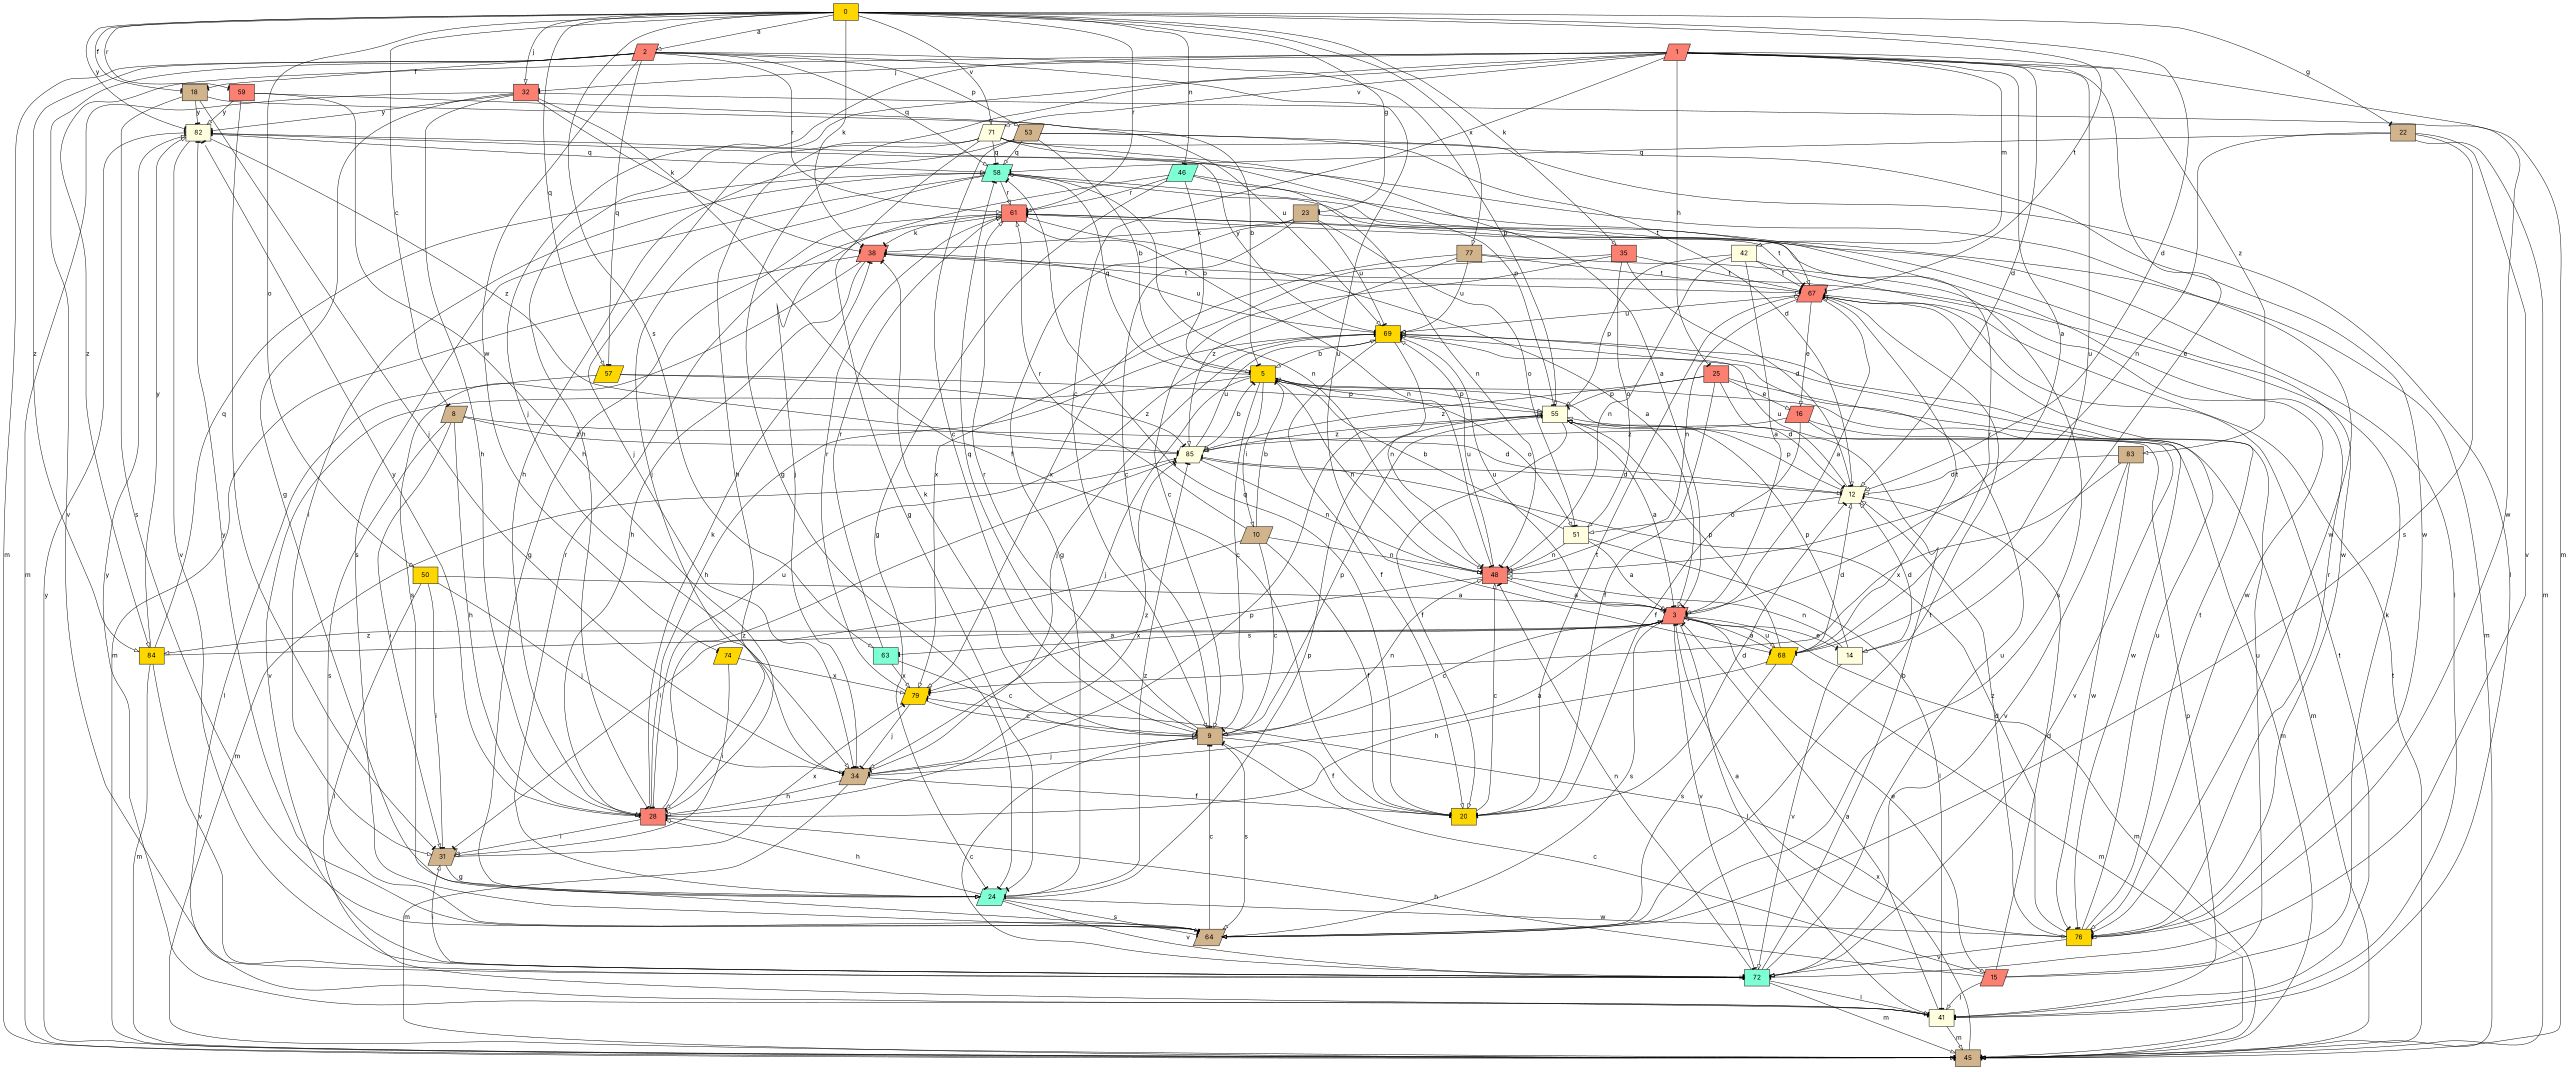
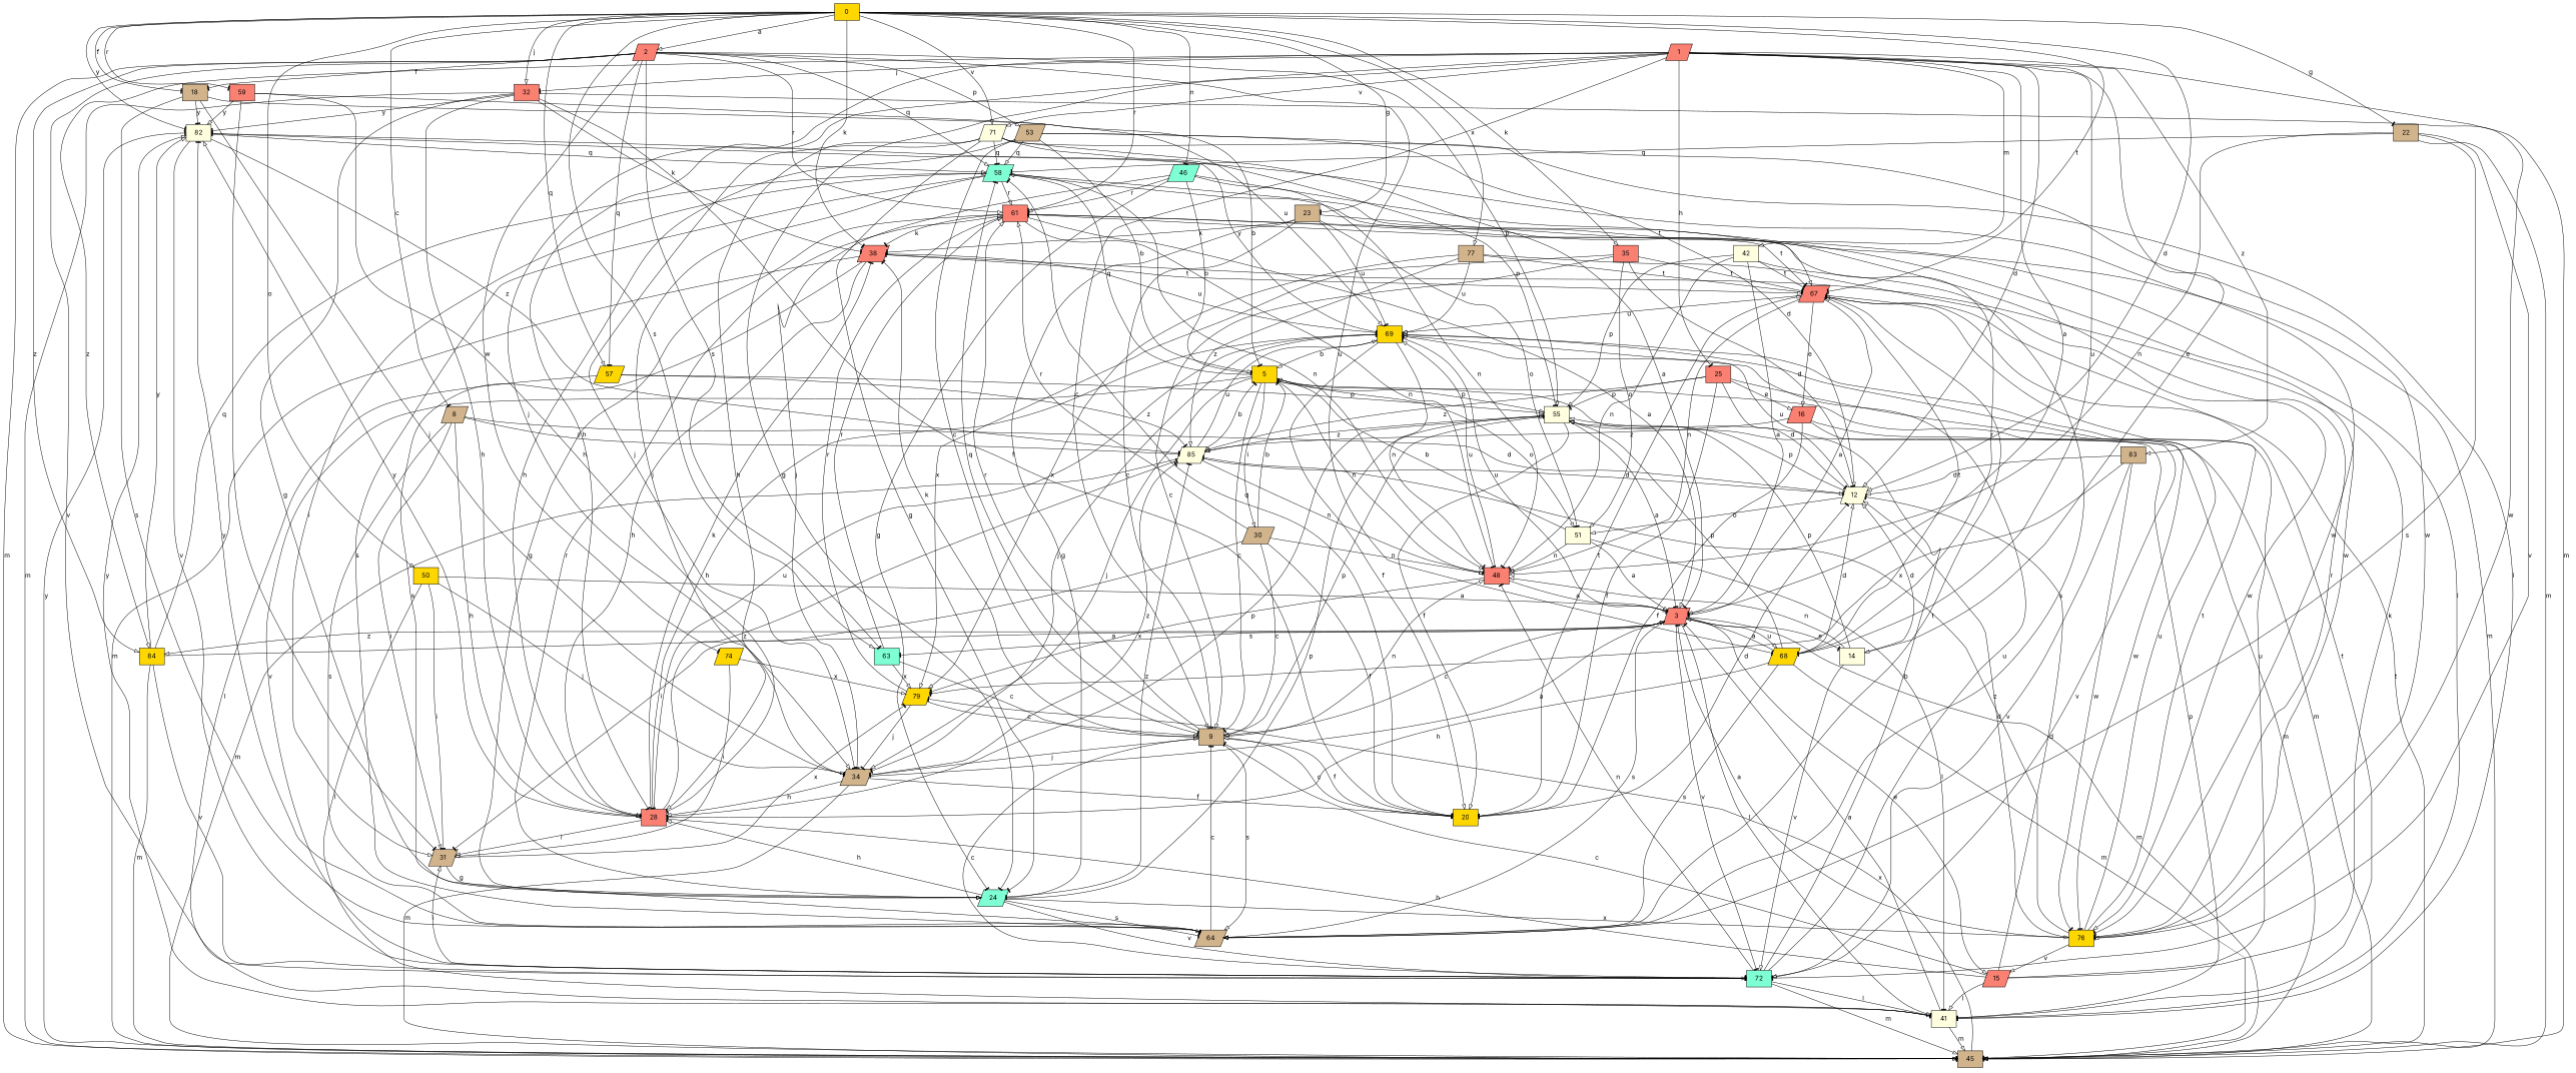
  strict digraph {
    fontname=Inter
    node [fillcolor=salmon fontname=Inter shape=box style=filled]
    edge [arrowhead=onormal fontname=Inter]
    0 [fillcolor=gold]
    2 [shape=parallelogram]
    8 [fillcolor=tan shape=parallelogram]
    12 [fillcolor=lightyellow shape=parallelogram]
    18 [fillcolor=tan]
    22 [fillcolor=tan]
    23 [fillcolor=tan]
    32
    35
    38 [shape=parallelogram]
    46 [fillcolor=aquamarine shape=parallelogram]
    50 [fillcolor=gold]
    57 [fillcolor=gold shape=parallelogram]
    59
    61
    63 [fillcolor=aquamarine]
    67 [shape=parallelogram]
    71 [fillcolor=lightyellow shape=parallelogram]
    77 [fillcolor=tan]
    82 [fillcolor=lightyellow]
    n21 [fillcolor=tan label=45]
    68 [fillcolor=gold shape=parallelogram]
    84 [fillcolor=gold]
    53 [fillcolor=tan shape=parallelogram]
    55 [fillcolor=lightyellow]
    58 [fillcolor=aquamarine shape=parallelogram]
    72 [fillcolor=aquamarine]
    74 [fillcolor=gold shape=parallelogram]
    28
    64 [fillcolor=tan shape=parallelogram]
    31 [fillcolor=tan shape=parallelogram]
    85 [fillcolor=lightyellow shape=parallelogram]
    69 [fillcolor=gold]
    51 [fillcolor=lightyellow]
    34 [fillcolor=tan shape=parallelogram]
    48
    9 [fillcolor=tan]
    24 [fillcolor=aquamarine shape=parallelogram]
    76 [fillcolor=gold]
    20 [fillcolor=gold]
    79 [fillcolor=gold shape=parallelogram]
    5 [fillcolor=gold]
    3 [shape=parallelogram]
    41 [fillcolor=lightyellow]
    16 [shape=parallelogram]
    1 [shape=parallelogram]
    14 [fillcolor=lightyellow]
    25
    42 [fillcolor=lightyellow]
    83 [fillcolor=tan]
    15 [shape=parallelogram]
-   30 [fillcolor=tan shape=parallelogram label=10]
+   30 [fillcolor=tan shape=parallelogram]
    0 -> 2 [label=a]
    0 -> 8 [arrowhead=tee label=c]
    0 -> 12 [label=d]
    0 -> 18 [arrowhead=tee label=f]
    0 -> 22 [arrowhead=tee label=g]
    0 -> 23 [arrowhead=tee label=g]
    0 -> 32 [label=j]
    0 -> 35 [label=k]
    0 -> 38 [arrowhead=tee label=k]
    0 -> 46 [arrowhead=tee label=n]
    0 -> 50 [label=o]
    0 -> 57 [label=q]
    0 -> 59 [arrowhead=tee label=r]
    0 -> 61 [arrowhead=tee label=r]
    0 -> 63 [label=s]
    0 -> 67 [arrowhead=tee label=t]
    0 -> 71 [label=v]
    0 -> 77 [label=x]
    0 -> 82 [arrowhead=tee label=y]
    2 -> 18 [arrowhead=tee label=f]
    2 -> 57 [arrowhead=tee label=q]
    2 -> 61 [label=r]
+   2 -> 63 [arrowhead=tee label=s]
    2 -> n21 [arrowhead=tee label=m]
    2 -> 68 [arrowhead=tee label=u]
    2 -> 84 [label=z]
    2 -> 53 [label=p]
    2 -> 55 [label=p]
    2 -> 58 [label=q]
    2 -> 72 [arrowhead=tee label=v]
    2 -> 74 [arrowhead=tee label=w]
    8 -> 12 [arrowhead=tee label=d]
    8 -> 28 [label=h]
    8 -> 64 [label=s]
    8 -> 31 [label=i]
    8 -> 85 [arrowhead=tee label=z]
    12 -> 55 [label=p]
    12 -> 69 [label=u]
    12 -> 51 [label=o]
    18 -> 82 [arrowhead=tee label=y]
    18 -> 64 [arrowhead=tee label=s]
    18 -> 69 [label=u]
    18 -> 34 [arrowhead=tee label=j]
    22 -> n21 [label=m]
    22 -> 58 [arrowhead=tee label=q]
    22 -> 72 [arrowhead=tee label=v]
    22 -> 64 [label=s]
    22 -> 48 [label=n]
    23 -> 38 [arrowhead=tee label=k]
    23 -> n21 [label=m]
    23 -> 69 [arrowhead=tee label=u]
    23 -> 51 [arrowhead=tee label=o]
    23 -> 9 [arrowhead=tee label=c]
    23 -> 24 [arrowhead=tee label=g]
    32 -> 38 [arrowhead=tee label=k]
    32 -> 82 [arrowhead=tee label=y]
    32 -> n21 [arrowhead=tee label=m]
    32 -> 28 [arrowhead=tee label=h]
    32 -> 24 [label=g]
    32 -> 76 [arrowhead=tee label=w]
    32 -> 20 [arrowhead=tee label=f]
    35 -> 12 [arrowhead=tee label=d]
    35 -> 67 [arrowhead=tee label=t]
    35 -> 51 [label=o]
    35 -> 9 [label=c]
    35 -> 79 [label=x]
    38 -> 67 [label=t]
    38 -> n21 [arrowhead=tee label=m]
    38 -> 28 [label=h]
    38 -> 64 [arrowhead=tee label=s]
    38 -> 69 [arrowhead=tee label=u]
    46 -> 61 [label=r]
    46 -> 34 [arrowhead=tee label=j]
    46 -> 48 [arrowhead=tee label=n]
    46 -> 24 [arrowhead=tee label=g]
    46 -> 76 [label=w]
    46 -> 5 [arrowhead=tee label=b]
    50 -> 31 [arrowhead=tee label=i]
    50 -> 34 [label=j]
    50 -> 3 [label=a]
    50 -> 41 [label=l]
    57 -> 55 [label=p]
    57 -> 85 [arrowhead=tee label=z]
    57 -> 41 [arrowhead=tee label=l]
    59 -> 82 [label=y]
    59 -> 28 [arrowhead=tee label=h]
    59 -> 31 [arrowhead=tee label=i]
    59 -> 5 [arrowhead=tee label=b]
    61 -> 38 [arrowhead=tee label=k]
    61 -> 67 [arrowhead=tee label=t]
    61 -> 48 [arrowhead=tee label=n]
    61 -> 24 [label=g]
    61 -> 3 [label=a]
    63 -> 61 [label=r]
    63 -> 9 [label=c]
    63 -> 79 [label=x]
    67 -> 69 [label=u]
    67 -> 48 [label=n]
    67 -> 3 [arrowhead=tee label=a]
    67 -> 16 [label=e]
    71 -> 55 [arrowhead=tee label=p]
    71 -> 58 [arrowhead=tee label=q]
    71 -> 28 [label=h]
    71 -> 34 [arrowhead=tee label=j]
    71 -> 24 [arrowhead=tee label=g]
    71 -> 3 [arrowhead=tee label=a]
    71 -> 41 [arrowhead=tee label=l]
    77 -> 67 [arrowhead=tee label=t]
    77 -> 85 [label=z]
    77 -> 69 [label=u]
    77 -> 76 [label=w]
    77 -> 79 [label=x]
    82 -> 58 [label=q]
    82 -> 72 [arrowhead=tee label=v]
    82 -> 85 [arrowhead=tee label=z]
    82 -> 76 [arrowhead=tee label=w]
    n21 -> 67 [arrowhead=tee label=t]
    n21 -> 82 [arrowhead=tee label=y]
    n21 -> 79 [arrowhead=tee label=x]
    68 -> 12 [label=d]
    68 -> 61 [arrowhead=tee label=r]
    68 -> 67 [label=t]
    68 -> n21 [arrowhead=tee label=m]
    68 -> 55 [label=p]
    68 -> 28 [arrowhead=tee label=h]
    68 -> 64 [label=s]
    68 -> 3 [label=a]
    84 -> 82 [label=y]
    84 -> n21 [arrowhead=tee label=m]
    84 -> 58 [label=q]
    84 -> 72 [arrowhead=tee label=v]
    84 -> 3 [label=a]
    53 -> 12 [label=d]
    53 -> 58 [label=q]
    53 -> 28 [label=h]
    53 -> 9 [arrowhead=tee label=c]
    53 -> 76 [arrowhead=tee label=w]
    53 -> 5 [label=b]
    55 -> 85 [label=z]
    55 -> 20 [label=f]
    55 -> 3 [arrowhead=tee label=a]
    58 -> 61 [label=r]
    58 -> 67 [label=t]
    58 -> 64 [arrowhead=tee label=s]
    58 -> 31 [label=i]
    58 -> 34 [arrowhead=tee label=j]
    58 -> 48 [label=n]
    58 -> 41 [arrowhead=tee label=l]
    72 -> n21 [label=m]
    72 -> 31 [label=i]
    72 -> 69 [arrowhead=tee label=u]
    72 -> 48 [arrowhead=tee label=n]
    72 -> 9 [label=c]
    72 -> 5 [arrowhead=tee label=b]
    72 -> 41 [arrowhead=tee label=l]
    74 -> 31 [label=i]
    74 -> 79 [label=x]
    28 -> 38 [arrowhead=tee label=k]
-   28 -> 82 [arrowhead=tee label=y]
+   28 -> 82 [label=y]
    28 -> 55 [arrowhead=tee label=p]
    28 -> 31 [label=i]
    28 -> 85 [arrowhead=tee label=z]
    28 -> 69 [arrowhead=tee label=u]
    64 -> 67 [arrowhead=tee label=t]
    64 -> 82 [arrowhead=tee label=y]
    64 -> 9 [arrowhead=tee label=c]
    31 -> 24 [label=g]
    31 -> 79 [arrowhead=tee label=x]
    85 -> 12 [label=d]
    85 -> n21 [label=m]
    85 -> 69 [label=u]
    85 -> 48 [arrowhead=tee label=n]
    85 -> 5 [arrowhead=tee label=b]
    69 -> 82 [arrowhead=tee label=y]
    69 -> 28 [arrowhead=tee label=h]
    69 -> 34 [arrowhead=tee label=j]
    69 -> 48 [arrowhead=tee label=n]
    69 -> 20 [label=f]
    69 -> 5 [label=b]
    51 -> 48 [label=n]
    51 -> 5 [label=b]
    51 -> 3 [label=a]
    51 -> 41 [arrowhead=tee label=l]
    34 -> n21 [label=m]
    34 -> 28 [label=h]
    34 -> 85 [arrowhead=tee label=z]
    34 -> 20 [arrowhead=tee label=f]
    34 -> 3 [label=a]
    48 -> 69 [label=u]
    48 -> 79 [arrowhead=tee label=x]
    48 -> 3 [arrowhead=tee label=a]
    9 -> 38 [arrowhead=tee label=k]
    9 -> 61 [label=r]
    9 -> 55 [label=p]
    9 -> 58 [arrowhead=tee label=q]
    9 -> 64 [label=s]
    9 -> 34 [arrowhead=tee label=j]
    9 -> 48 [label=n]
    9 -> 20 [arrowhead=tee label=f]
    24 -> 61 [label=r]
    24 -> 55 [label=p]
    24 -> 72 [label=v]
    24 -> 28 [label=h]
    24 -> 64 [arrowhead=tee label=s]
    24 -> 85 [arrowhead=tee label=z]
-   24 -> 76 [label=w]
+   24 -> 76 [label=x]
    76 -> 12 [label=d]
    76 -> 61 [arrowhead=tee label=r]
    76 -> 67 [arrowhead=tee label=t]
-   76 -> 72 [label=v]
+   76 -> 15 [label=v]
    76 -> 85 [arrowhead=tee label=z]
    76 -> 69 [label=u]
    76 -> 3 [arrowhead=tee label=a]
    20 -> 12 [arrowhead=tee label=d]
    20 -> 67 [label=t]
    20 -> 58 [arrowhead=tee label=q]
-   20 -> 48 [label=c]
+   20 -> 9 [label=c]
    79 -> 61 [label=r]
    79 -> 34 [arrowhead=tee label=j]
    79 -> 9 [label=c]
    5 -> 55 [label=p]
    5 -> 58 [label=q]
    5 -> 72 [arrowhead=tee label=v]
    5 -> 51 [label=o]
    5 -> 34 [label=j]
    5 -> 48 [label=n]
    5 -> 9 [arrowhead=tee label=c]
    5 -> 76 [arrowhead=tee label=w]
    5 -> 30 [label=i]
    3 -> 63 [arrowhead=tee label=s]
    3 -> n21 [label=m]
    3 -> 68 [label=u]
    3 -> 84 [label=z]
    3 -> 72 [arrowhead=tee label=v]
    3 -> 64 [label=s]
    3 -> 69 [arrowhead=tee label=u]
    3 -> 9 [label=c]
    3 -> 41 [label=l]
    3 -> 14 [arrowhead=tee label=e]
    3 -> 15 [label=e]
    41 -> 67 [label=t]
    41 -> 82 [label=y]
    41 -> n21 [label=m]
    41 -> 55 [label=p]
    41 -> 3 [arrowhead=tee label=a]
    16 -> n21 [label=m]
    16 -> 72 [label=v]
    16 -> 85 [label=z]
    16 -> 20 [arrowhead=tee label=f]
    1 -> 12 [label=d]
    1 -> 32 [arrowhead=tee label=j]
    1 -> 71 [label=v]
    1 -> n21 [label=m]
    1 -> 68 [arrowhead=tee label=u]
    1 -> 84 [label=z]
    1 -> 28 [arrowhead=tee label=h]
    1 -> 34 [label=j]
    1 -> 9 [label=c]
    1 -> 24 [arrowhead=tee label=g]
    1 -> 3 [arrowhead=tee label=a]
    1 -> 14 [label=e]
    1 -> 25 [arrowhead=tee label=h]
    1 -> 42 [label=m]
    1 -> 83 [label=z]
    14 -> 12 [label=d]
    14 -> 55 [label=p]
    14 -> 72 [label=v]
    14 -> 48 [label=n]
    25 -> 12 [arrowhead=tee label=d]
    25 -> n21 [arrowhead=tee label=m]
    25 -> 55 [arrowhead=tee label=p]
    25 -> 85 [label=z]
    25 -> 20 [arrowhead=tee label=f]
    25 -> 16 [label=e]
    42 -> 67 [arrowhead=tee label=t]
    42 -> 55 [label=p]
    42 -> 64 [label=s]
    42 -> 48 [arrowhead=tee label=n]
    42 -> 3 [label=a]
    83 -> 12 [label=d]
    83 -> 72 [label=v]
    83 -> 76 [arrowhead=tee label=w]
    83 -> 79 [arrowhead=tee label=x]
    15 -> 12 [arrowhead=tee label=d]
    15 -> 38 [arrowhead=tee label=k]
    15 -> 28 [arrowhead=tee label=h]
    15 -> 69 [arrowhead=tee label=u]
    15 -> 9 [arrowhead=tee label=c]
    15 -> 41 [label=l]
    30 -> 61 [label=r]
    30 -> 31 [arrowhead=tee label=i]
    30 -> 48 [label=n]
    30 -> 9 [label=c]
    30 -> 20 [arrowhead=tee label=f]
    30 -> 5 [arrowhead=tee label=b]
  }
